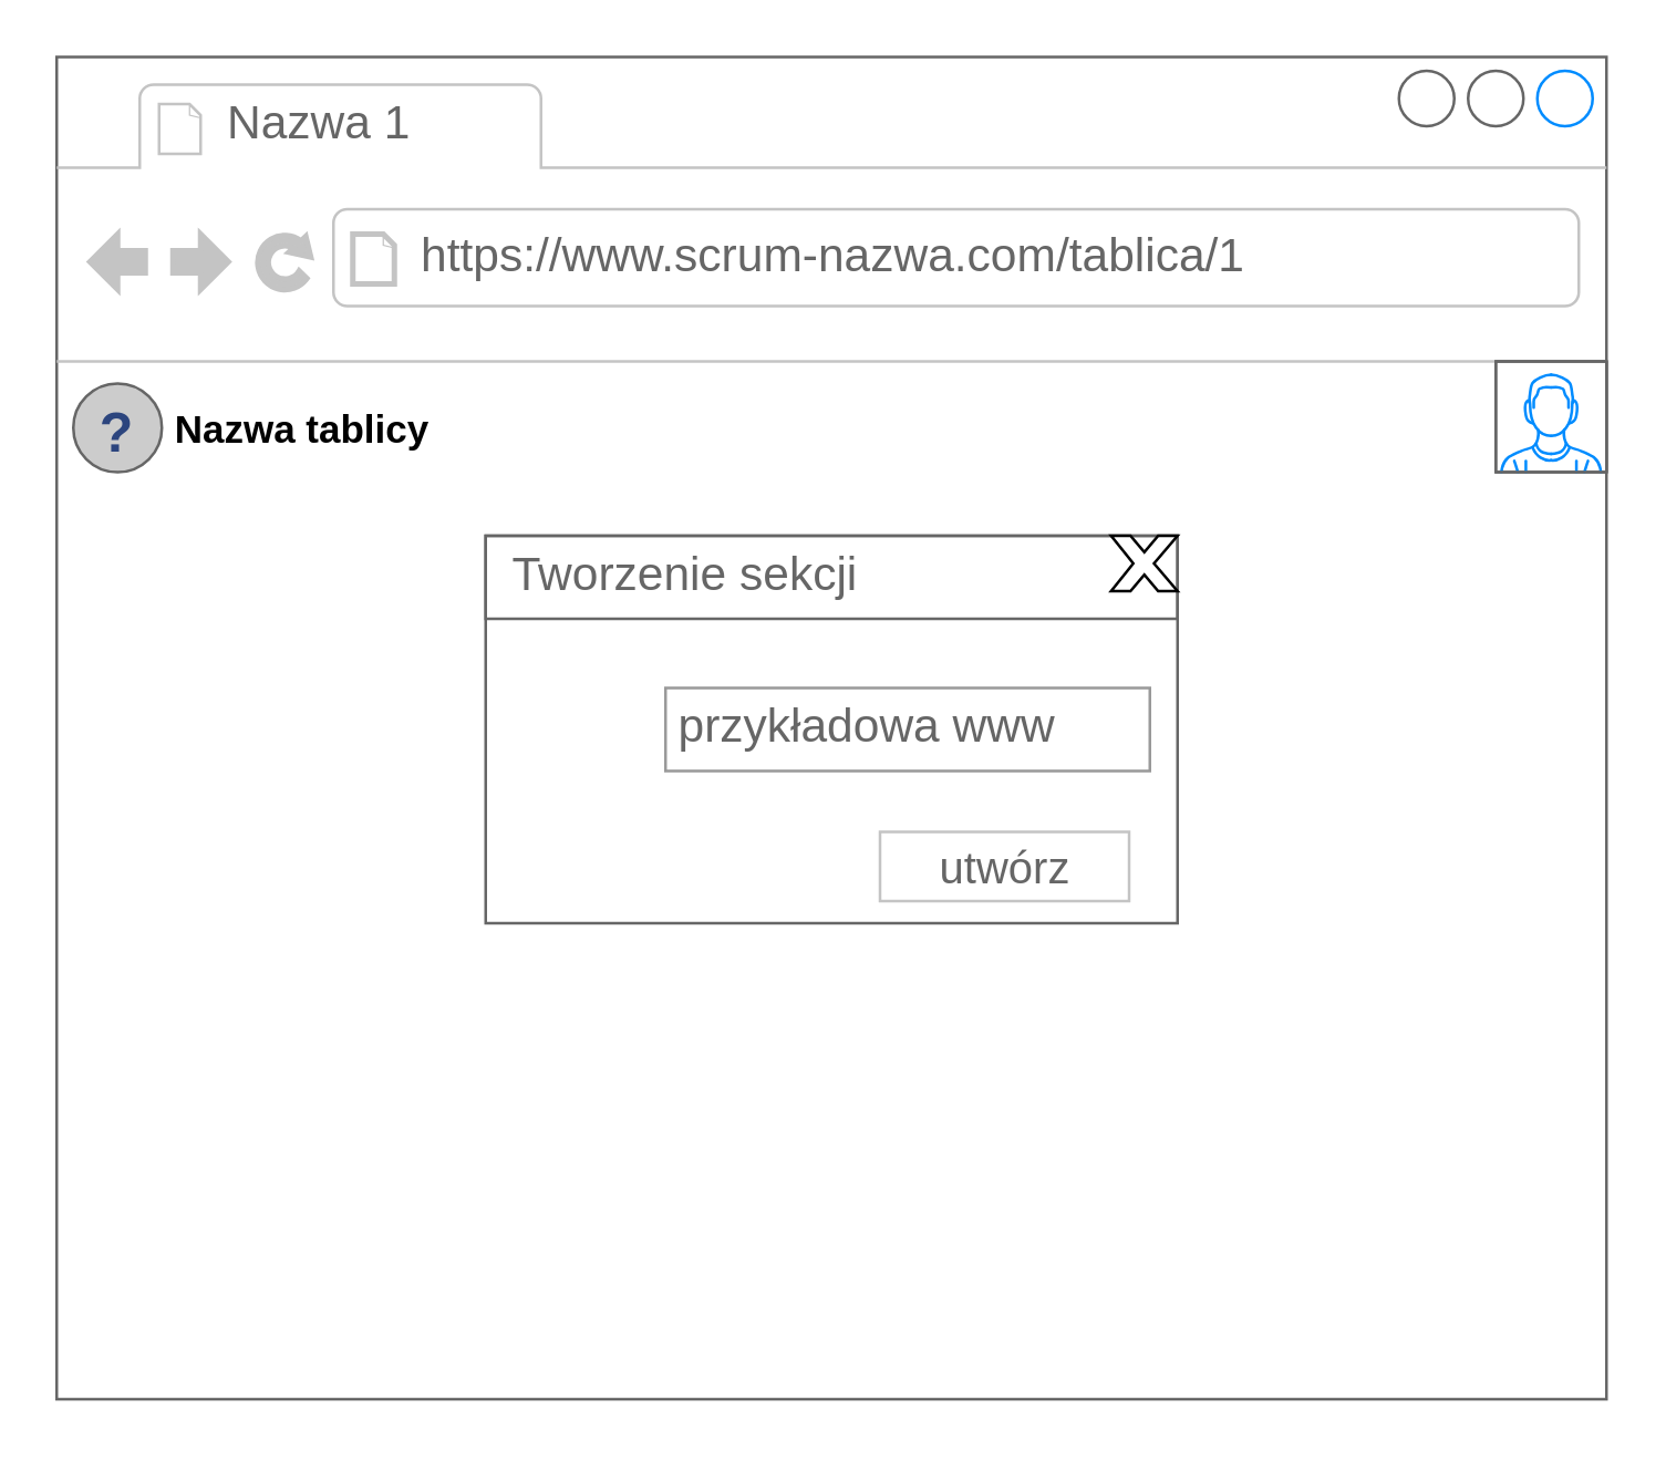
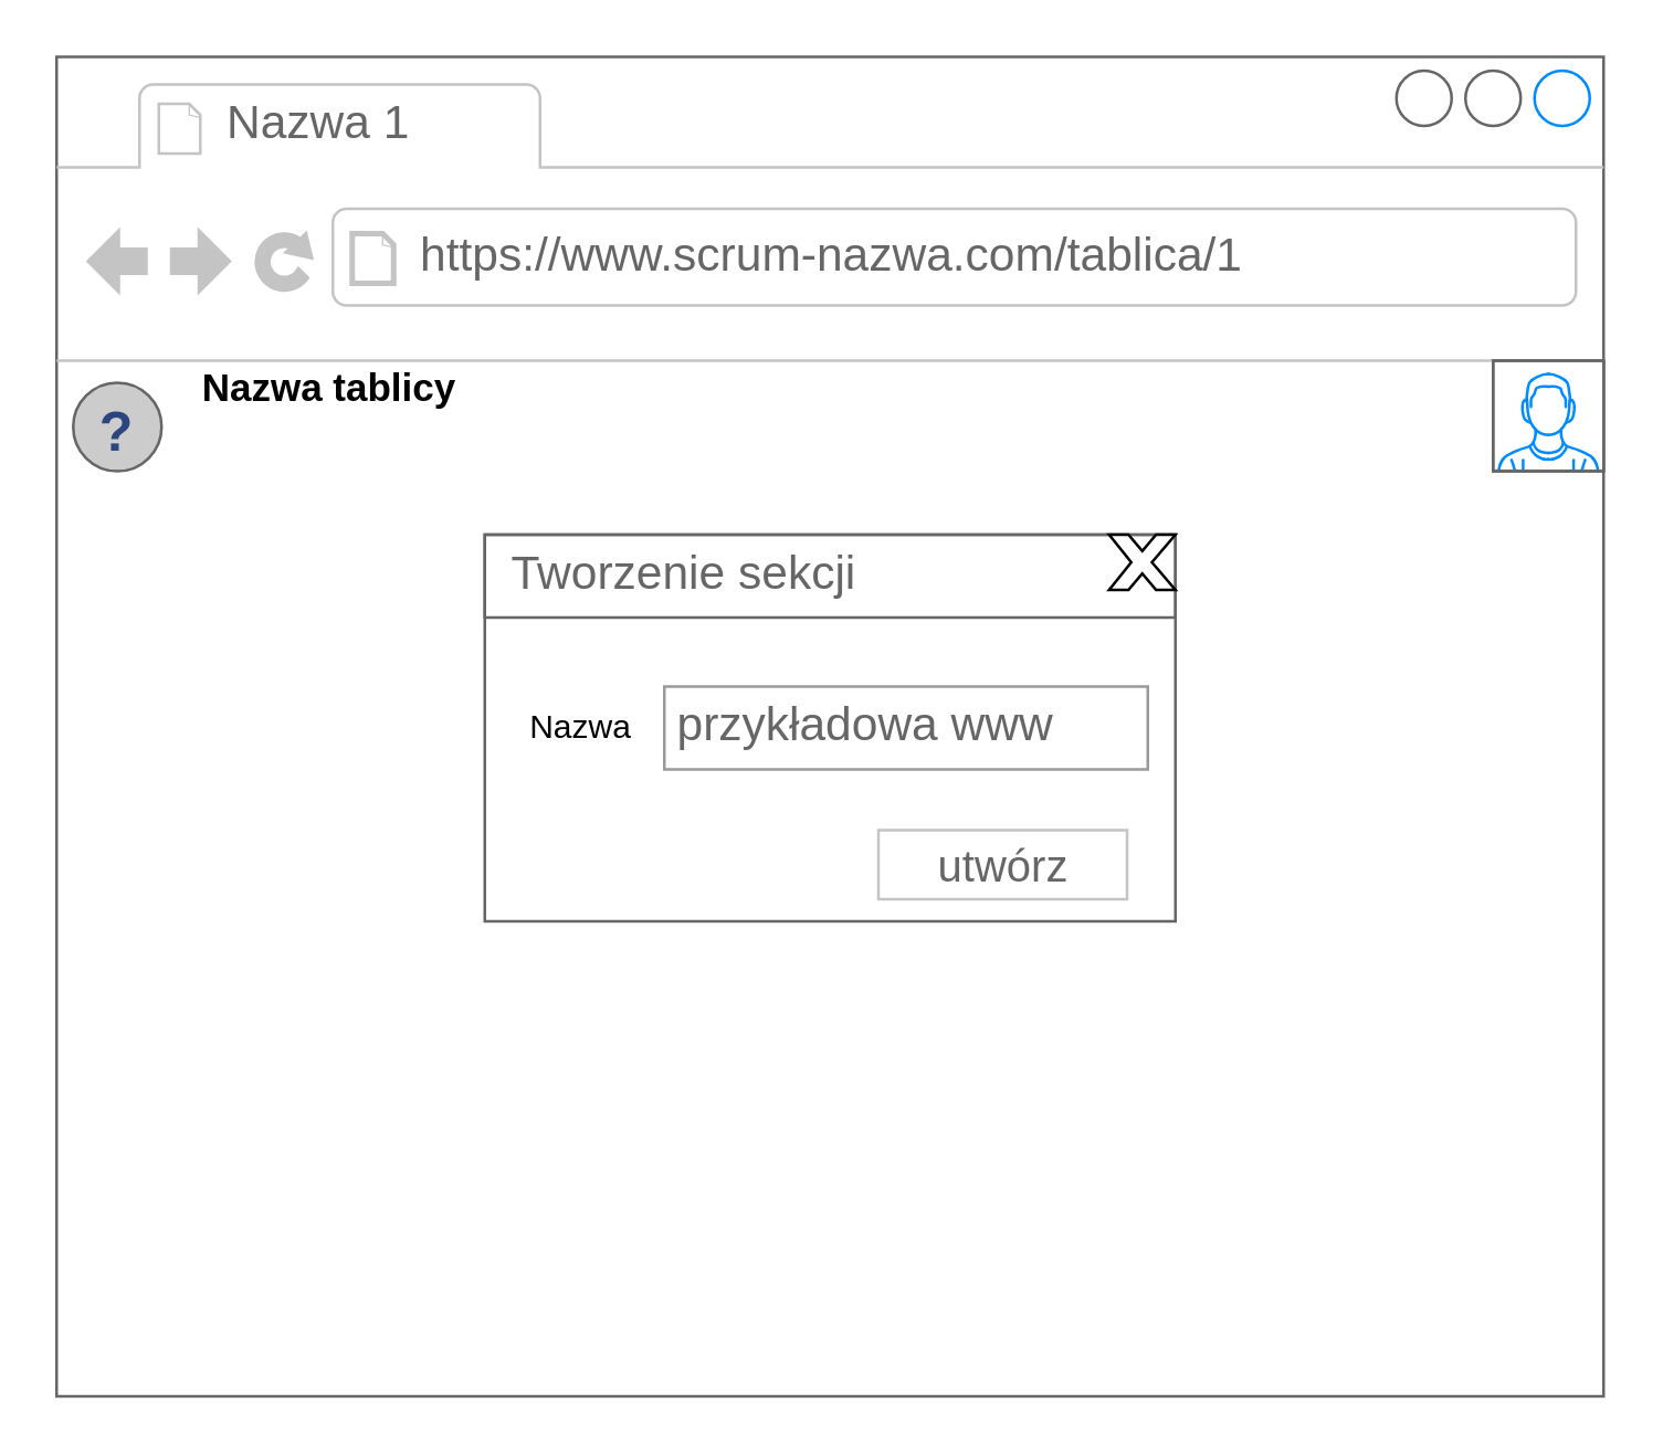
  <mxCell id="0" />
  <mxCell id="1" parent="0" />
  <mxCell id="2" value="" style="strokeWidth=1;shadow=0;dashed=0;align=center;html=1;shape=mxgraph.mockup.containers.browserWindow;rSize=0;strokeColor=#666666;strokeColor2=#008cff;strokeColor3=#c4c4c4;mainText=,;recursiveResize=0;" vertex="1" parent="1"><mxGeometry x="20" y="20" width="560" height="485" as="geometry" /></mxCell>
  <mxCell id="3" value="Nazwa 1" style="strokeWidth=1;shadow=0;dashed=0;align=center;html=1;shape=mxgraph.mockup.containers.anchor;fontSize=17;fontColor=#666666;align=left;whiteSpace=wrap;" vertex="1" parent="2"><mxGeometry x="60" y="12" width="110" height="26" as="geometry" /></mxCell>
  <mxCell id="4" value="https://www.scrum-nazwa.com/tablica/1" style="strokeWidth=1;shadow=0;dashed=0;align=center;html=1;shape=mxgraph.mockup.containers.anchor;rSize=0;fontSize=17;fontColor=#666666;align=left;" vertex="1" parent="2"><mxGeometry x="130" y="60" width="250" height="26" as="geometry" /></mxCell>
  <mxCell id="5" value="" style="verticalLabelPosition=bottom;shadow=0;dashed=0;align=center;html=1;verticalAlign=top;strokeWidth=1;shape=mxgraph.mockup.containers.userMale;strokeColor=#666666;strokeColor2=#008cff;" vertex="1" parent="2"><mxGeometry x="520" y="110" width="40" height="40" as="geometry" /></mxCell>
  <mxCell id="6" value="" style="strokeWidth=1;shadow=0;dashed=0;align=center;html=1;shape=mxgraph.mockup.forms.anchor;align=right;spacingRight=2;fontColor=#666666;" vertex="1" parent="2"><mxGeometry x="60" y="200" width="50" height="18" as="geometry" /></mxCell>
  <mxCell id="7" value="" style="strokeWidth=1;shadow=0;dashed=0;align=center;html=1;shape=mxgraph.mockup.forms.anchor;align=right;spacingRight=2;fontColor=#666666;" vertex="1" parent="2"><mxGeometry x="60" y="230" width="50" height="18" as="geometry" /></mxCell>
  <mxCell id="8" value="" style="verticalLabelPosition=bottom;shadow=0;dashed=0;align=center;html=1;verticalAlign=top;strokeWidth=1;shape=mxgraph.mockup.misc.help_icon;" vertex="1" parent="2"><mxGeometry x="6" y="118" width="32" height="32" as="geometry" /></mxCell>
- <mxCell id="9" value="&lt;font style=&quot;font-size: 14px;&quot;&gt;&lt;b&gt;Nazwa tablicy&lt;/b&gt;&lt;/font&gt;" style="text;html=1;align=center;verticalAlign=middle;whiteSpace=wrap;rounded=0;" vertex="1" parent="2"><mxGeometry x="38" y="120" width="102" height="30" as="geometry" /></mxCell>
+ <mxCell id="9" value="&lt;font style=&quot;font-size: 14px;&quot;&gt;&lt;b&gt;Nazwa tablicy&lt;/b&gt;&lt;/font&gt;" style="text;html=1;align=center;verticalAlign=middle;whiteSpace=wrap;rounded=0;" vertex="1" parent="2"><mxGeometry x="48" y="105" width="102" height="30" as="geometry" /></mxCell>
  <mxCell id="10" value="" style="strokeWidth=1;shadow=0;dashed=0;align=center;html=1;shape=mxgraph.mockup.containers.rrect;rSize=0;strokeColor=#666666;fontColor=#666666;fontSize=17;verticalAlign=top;whiteSpace=wrap;fillColor=#ffffff;spacingTop=32;" vertex="1" parent="2"><mxGeometry x="155" y="173" width="250" height="140" as="geometry" /></mxCell>
  <mxCell id="11" value="Tworzenie sekcji" style="strokeWidth=1;shadow=0;dashed=0;align=center;html=1;shape=mxgraph.mockup.containers.rrect;rSize=0;fontSize=17;fontColor=#666666;strokeColor=#666666;align=left;spacingLeft=8;fillColor=none;resizeWidth=1;whiteSpace=wrap;" vertex="1" parent="10"><mxGeometry width="250" height="30" relative="1" as="geometry" /></mxCell>
  <mxCell id="12" value="utwórz" style="strokeWidth=1;shadow=0;dashed=0;align=center;html=1;shape=mxgraph.mockup.containers.rrect;rSize=0;fontSize=16;fontColor=#666666;strokeColor=#c4c4c4;whiteSpace=wrap;fillColor=none;" vertex="1" parent="10"><mxGeometry x="0.75" y="1" width="90" height="25" relative="1" as="geometry"><mxPoint x="-45" y="-33" as="offset" /></mxGeometry></mxCell>
+ <mxCell id="13" value="Nazwa" style="text;html=1;align=center;verticalAlign=middle;whiteSpace=wrap;rounded=0;" vertex="1" parent="10"><mxGeometry x="5" y="55" width="60" height="30" as="geometry" /></mxCell>
  <mxCell id="14" value="przykładowa www" style="strokeWidth=1;shadow=0;dashed=0;align=center;html=1;shape=mxgraph.mockup.forms.pwField;strokeColor=#999999;mainText=;align=left;fontColor=#666666;fontSize=17;spacingLeft=3;" vertex="1" parent="10"><mxGeometry x="65" y="55" width="175" height="30" as="geometry" /></mxCell>
  <mxCell id="15" value="" style="verticalLabelPosition=bottom;verticalAlign=top;html=1;shape=mxgraph.basic.x" vertex="1" parent="10"><mxGeometry x="226" width="24" height="20" as="geometry" /></mxCell>
